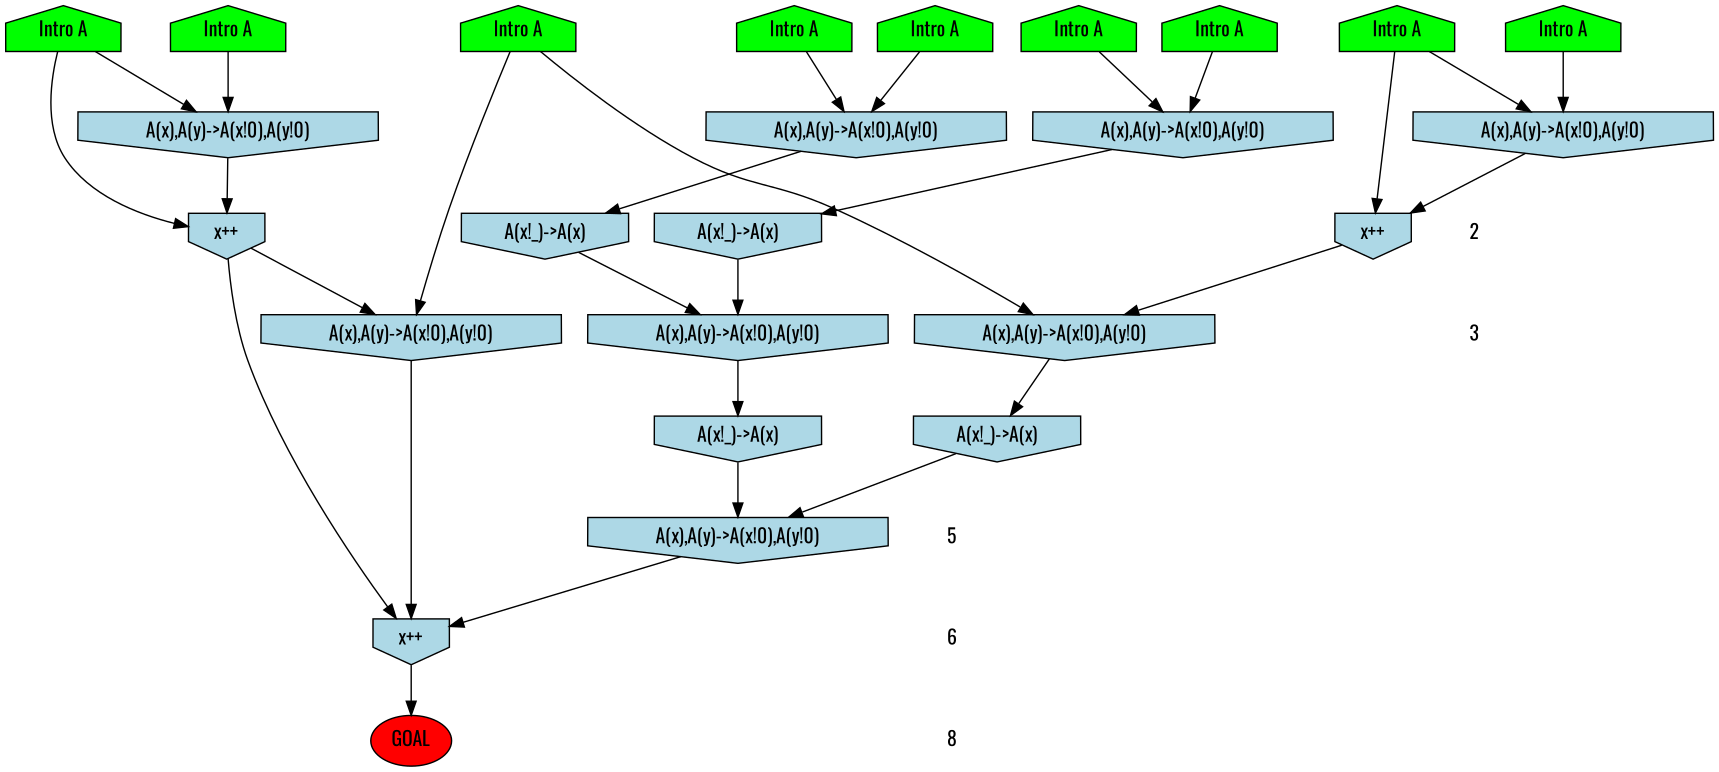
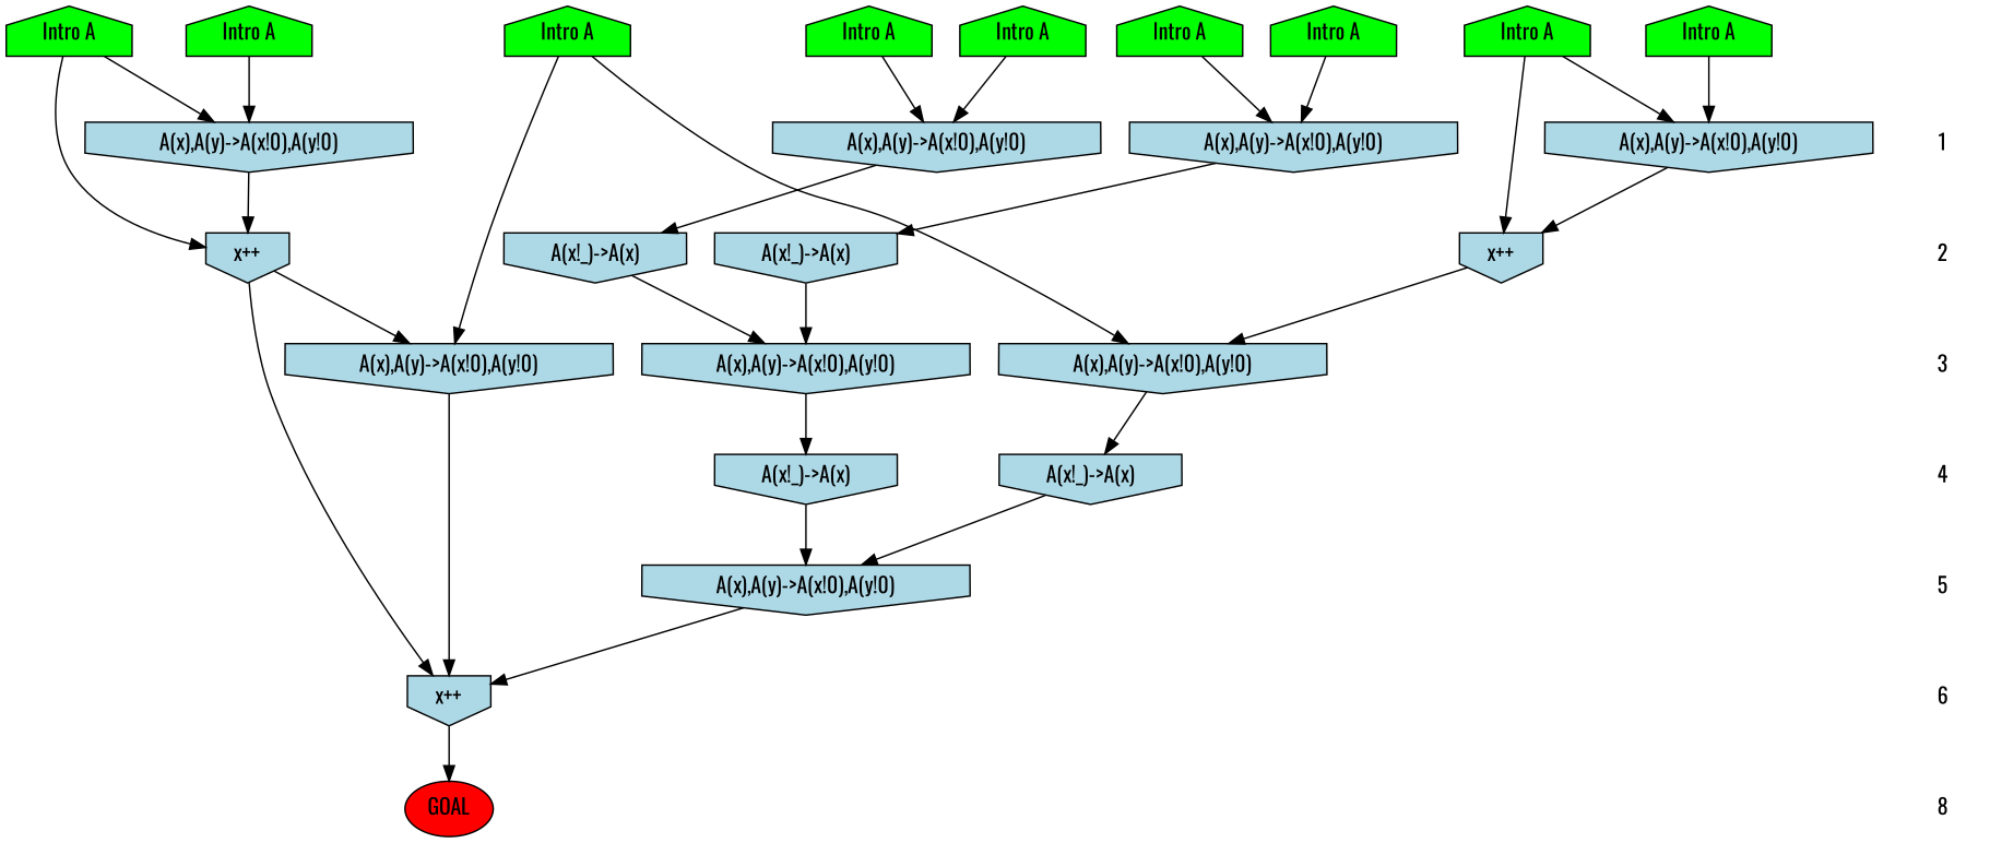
  digraph {
    fontname=Oswald
    ranksep=.5
    node [fillcolor=lightblue fontname=Oswald shape=invhouse style=filled]
    edge [fontname=Oswald]
    n1 [fillcolor=green label="Intro A" shape=house]
    n2 [fillcolor=green label="Intro A" shape=house]
    n3 [fillcolor=green label="Intro A" shape=house]
    n4 [fillcolor=green label="Intro A" shape=house]
    n5 [fillcolor=green label="Intro A" shape=house]
    n6 [fillcolor=green label="Intro A" shape=house]
    n7 [fillcolor=green label="Intro A" shape=house]
    n8 [fillcolor=green label="Intro A" shape=house]
    n9 [fillcolor=green label="Intro A" shape=house]
+   1 [shape=plaintext fillcolor="" style=""]
    n11 [label="A(x),A(y)->A(x!0),A(y!0)"]
    n12 [label="A(x),A(y)->A(x!0),A(y!0)"]
    n13 [label="A(x),A(y)->A(x!0),A(y!0)"]
    n14 [label="A(x),A(y)->A(x!0),A(y!0)"]
    2 [shape=plaintext fillcolor="" style=""]
    n16 [label="x++"]
    n17 [label="A(x!_)->A(x)"]
    n18 [label="A(x!_)->A(x)"]
    n19 [label="x++"]
    3 [shape=plaintext fillcolor="" style=""]
    n21 [label="A(x),A(y)->A(x!0),A(y!0)"]
    n22 [label="A(x),A(y)->A(x!0),A(y!0)"]
    n23 [label="A(x),A(y)->A(x!0),A(y!0)"]
+   4 [shape=plaintext fillcolor="" style=""]
    n25 [label="A(x!_)->A(x)"]
    n26 [label="A(x!_)->A(x)"]
    5 [shape=plaintext fillcolor="" style=""]
    n28 [label="A(x),A(y)->A(x!0),A(y!0)"]
    6 [shape=plaintext fillcolor="" style=""]
    n30 [label="x++"]
    n31 [label=8 shape=plaintext fillcolor="" style=""]
    n32 [fillcolor=red label=GOAL shape=""]
    subgraph sub_1 {
      rank=same
      n1
      n2
      n3
      n4
      n5
      n6
      n7
      n8
      n9
    }
    subgraph sub_2 {
      rank=same
+     1
      n11
      n12
      n13
      n14
    }
    subgraph sub_3 {
      rank=same
      2
      n16
      n17
      n18
      n19
    }
    subgraph sub_4 {
      rank=same
      3
      n21
      n22
      n23
    }
    subgraph sub_5 {
      rank=same
+     4
      n25
      n26
    }
    subgraph sub_6 {
      rank=same
      5
      n28
    }
    subgraph sub_7 {
      rank=same
      6
      n30
    }
    subgraph sub_8 {
      rank=same
      n31
      n32
    }
    n1 -> n14
    n2 -> n12
    n3 -> n13
    n4 -> n22
    n4 -> n23
    n5 -> n12
    n6 -> n11
    n7 -> n13
    n7 -> n19
    n8 -> n11
    n8 -> n16
    n9 -> n14
+   1 -> 2 [style=invis]
    n11 -> n16
    n12 -> n18
    n13 -> n19
    n14 -> n17
    2 -> 3 [style=invis]
    n16 -> n22
    n17 -> n21
    n18 -> n21
    n19 -> n23
    n19 -> n30
+   3 -> 4 [style=invis]
    n21 -> n25
    n22 -> n26
    n23 -> n30
+   4 -> 5 [style=invis]
    n25 -> n28
    n26 -> n28
    5 -> 6 [style=invis]
    n28 -> n30
    6 -> n31 [style=invis]
    n30 -> n32
  }
